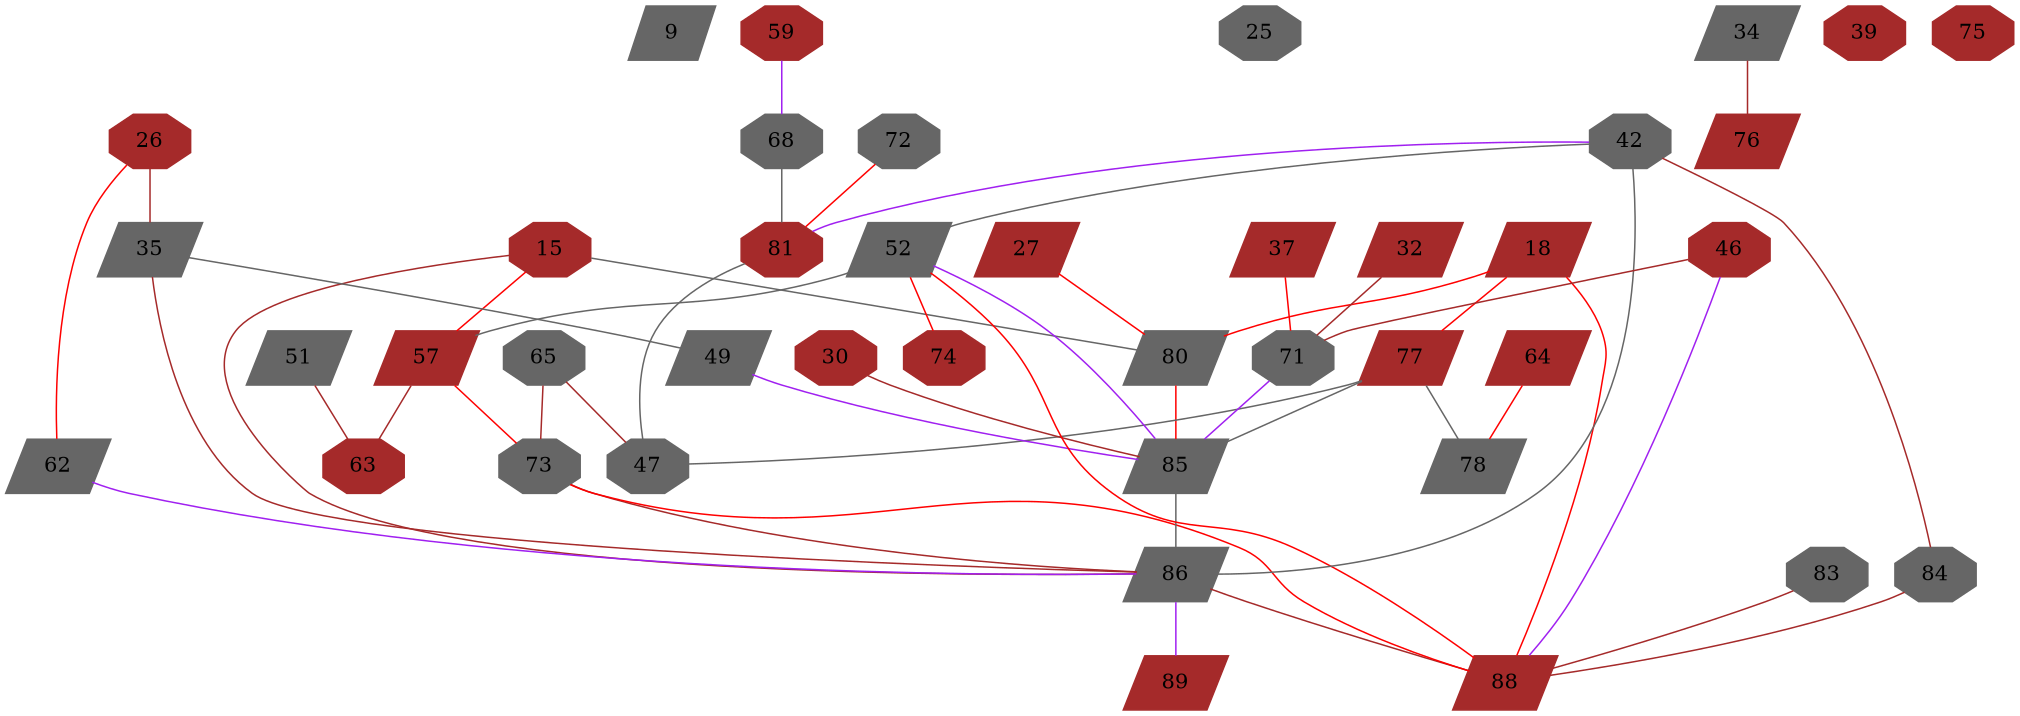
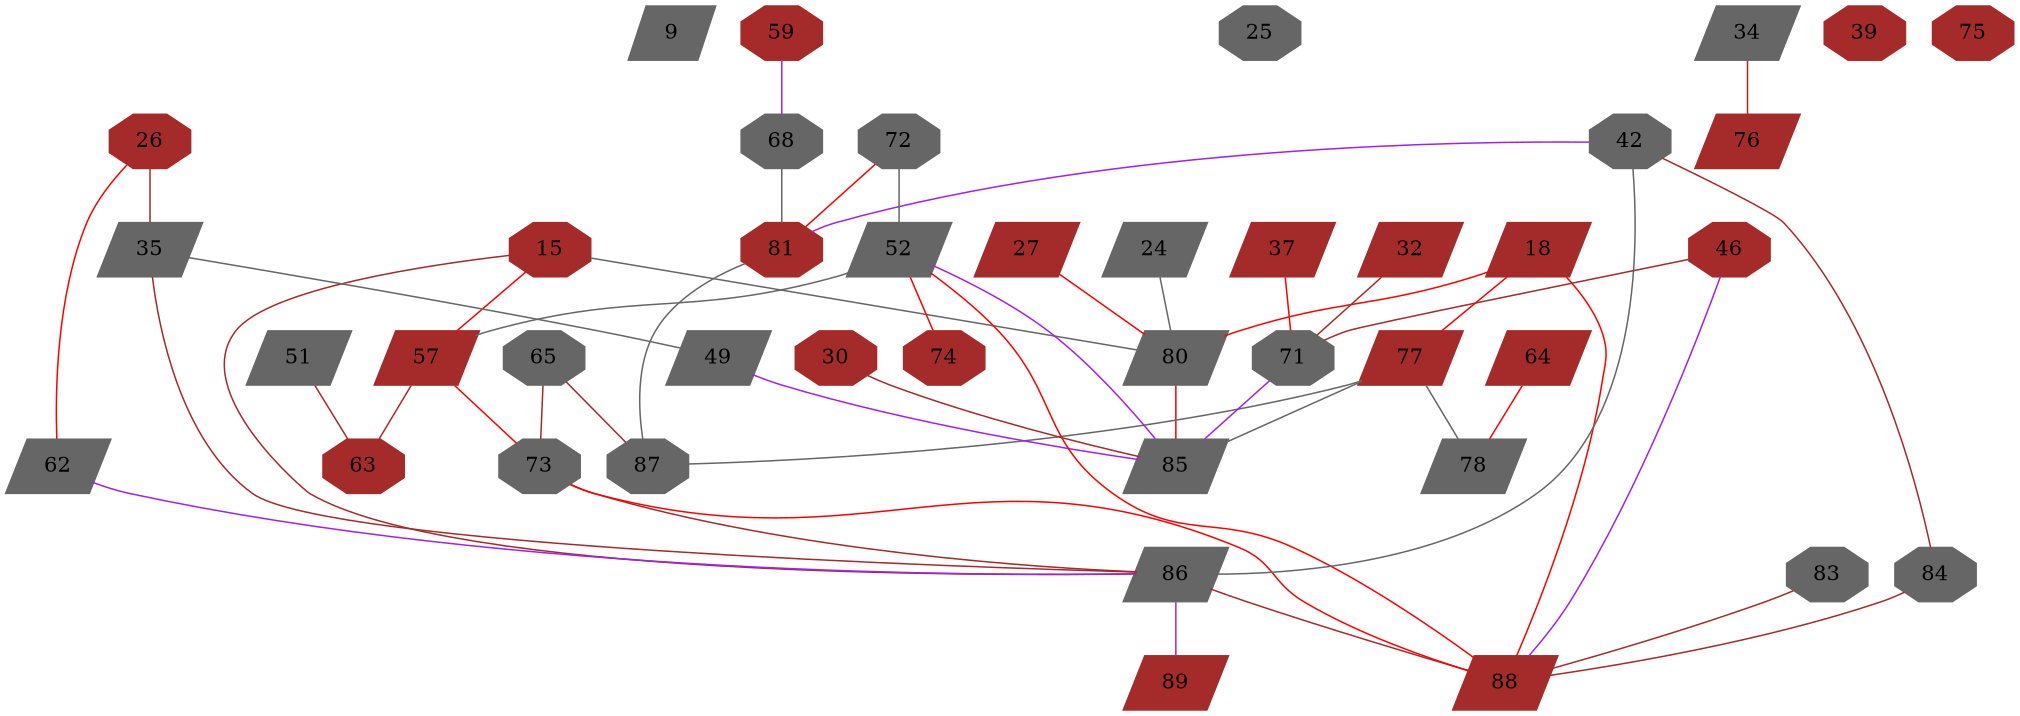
  graph {
    node [color=gray40 shape=parallelogram style=filled]
    edge [color=brown]
    9
    15 [color=brown shape=octagon]
    57 [color=brown]
    80 [super="+58"]
    86 [super="+22+70+82"]
    63 [color=brown shape=octagon]
    73 [shape=octagon super="+31"]
    85 [super="+56+33"]
    88 [color=brown super="+53+11+47+36+19+79+8"]
    89 [color=brown]
    77 [color=brown super="+12+61"]
    78 [super="+48"]
-   87 [shape=octagon super="+55" label=47]
+   87 [shape=octagon super="+55"]
    18 [color=brown]
+   24
    25 [shape=octagon]
    35 [super="+13"]
    49
    26 [color=brown shape=octagon]
    62
    27 [color=brown]
    30 [color=brown shape=octagon]
    32 [color=brown]
    71 [shape=octagon]
    76 [color=brown]
    34
    37 [color=brown]
    39 [color=brown shape=octagon]
    52 [super="+21"]
    74 [color=brown shape=octagon]
    42 [shape=octagon]
    81 [color=brown shape=octagon super="+41+60"]
    84 [shape=octagon]
    46 [color=brown shape=octagon]
    51 [super="+17"]
    59 [color=brown shape=octagon]
    68 [shape=octagon]
    64 [color=brown]
    65 [shape=octagon]
    72 [shape=octagon]
    75 [color=brown shape=octagon]
    83 [shape=octagon]
    15 -- 57 [color=red]
    15 -- 80 [color=gray40 weight=2]
    15 -- 86
    57 -- 63
    57 -- 73 [color=red]
    80 -- 85 [color=red weight=2]
    86 -- 88 [weight=2]
    86 -- 89 [color=purple]
    73 -- 86
    73 -- 88 [color=red]
-   85 -- 86 [color=gray40 weight=2]
    77 -- 85 [color=gray40 weight=2]
    77 -- 78 [color=gray40]
    77 -- 87 [color=gray40]
    18 -- 80 [color=red weight=2]
    18 -- 88 [color=red]
    18 -- 77 [color=red weight=2]
+   24 -- 80 [color=gray40]
    35 -- 86
    35 -- 49 [color=gray40]
    49 -- 85 [color=purple]
    26 -- 35 [weight=2]
    26 -- 62 [color=red]
    62 -- 86 [color=purple]
    27 -- 80 [color=red]
    30 -- 85
    32 -- 71
    71 -- 85 [color=purple]
    34 -- 76
    37 -- 71 [color=red]
    52 -- 57 [color=gray40]
    52 -- 85 [color=purple]
    52 -- 88 [color=red]
    52 -- 74 [color=red]
    42 -- 86 [color=gray40 weight=4]
-   42 -- 52 [color=gray40 weight=2]
+   72 -- 52 [color=gray40 weight=2]
    42 -- 81 [color=purple weight=2]
    42 -- 84
    81 -- 87 [color=gray40 weight=2]
    84 -- 88
    46 -- 88 [color=purple]
    46 -- 71
    51 -- 63
    59 -- 68 [color=purple]
    68 -- 81 [color=gray40]
    64 -- 78 [color=red]
    65 -- 73
    65 -- 87
    72 -- 81 [color=red]
    83 -- 88
  }
